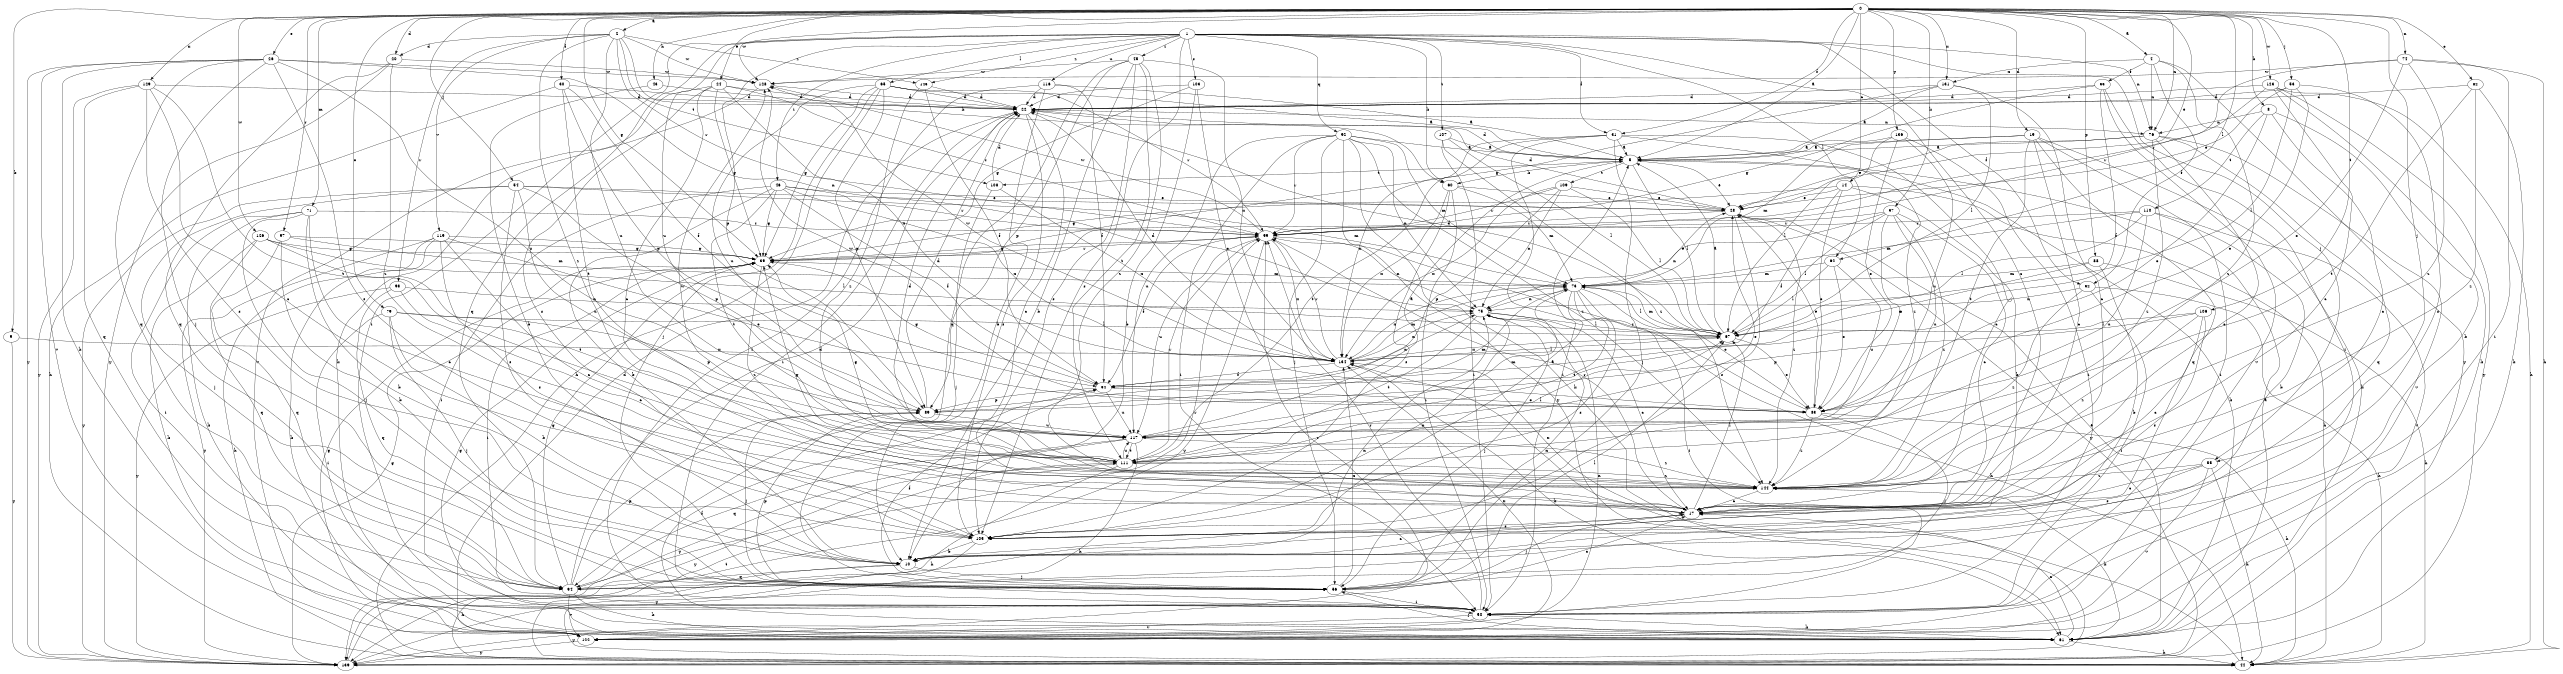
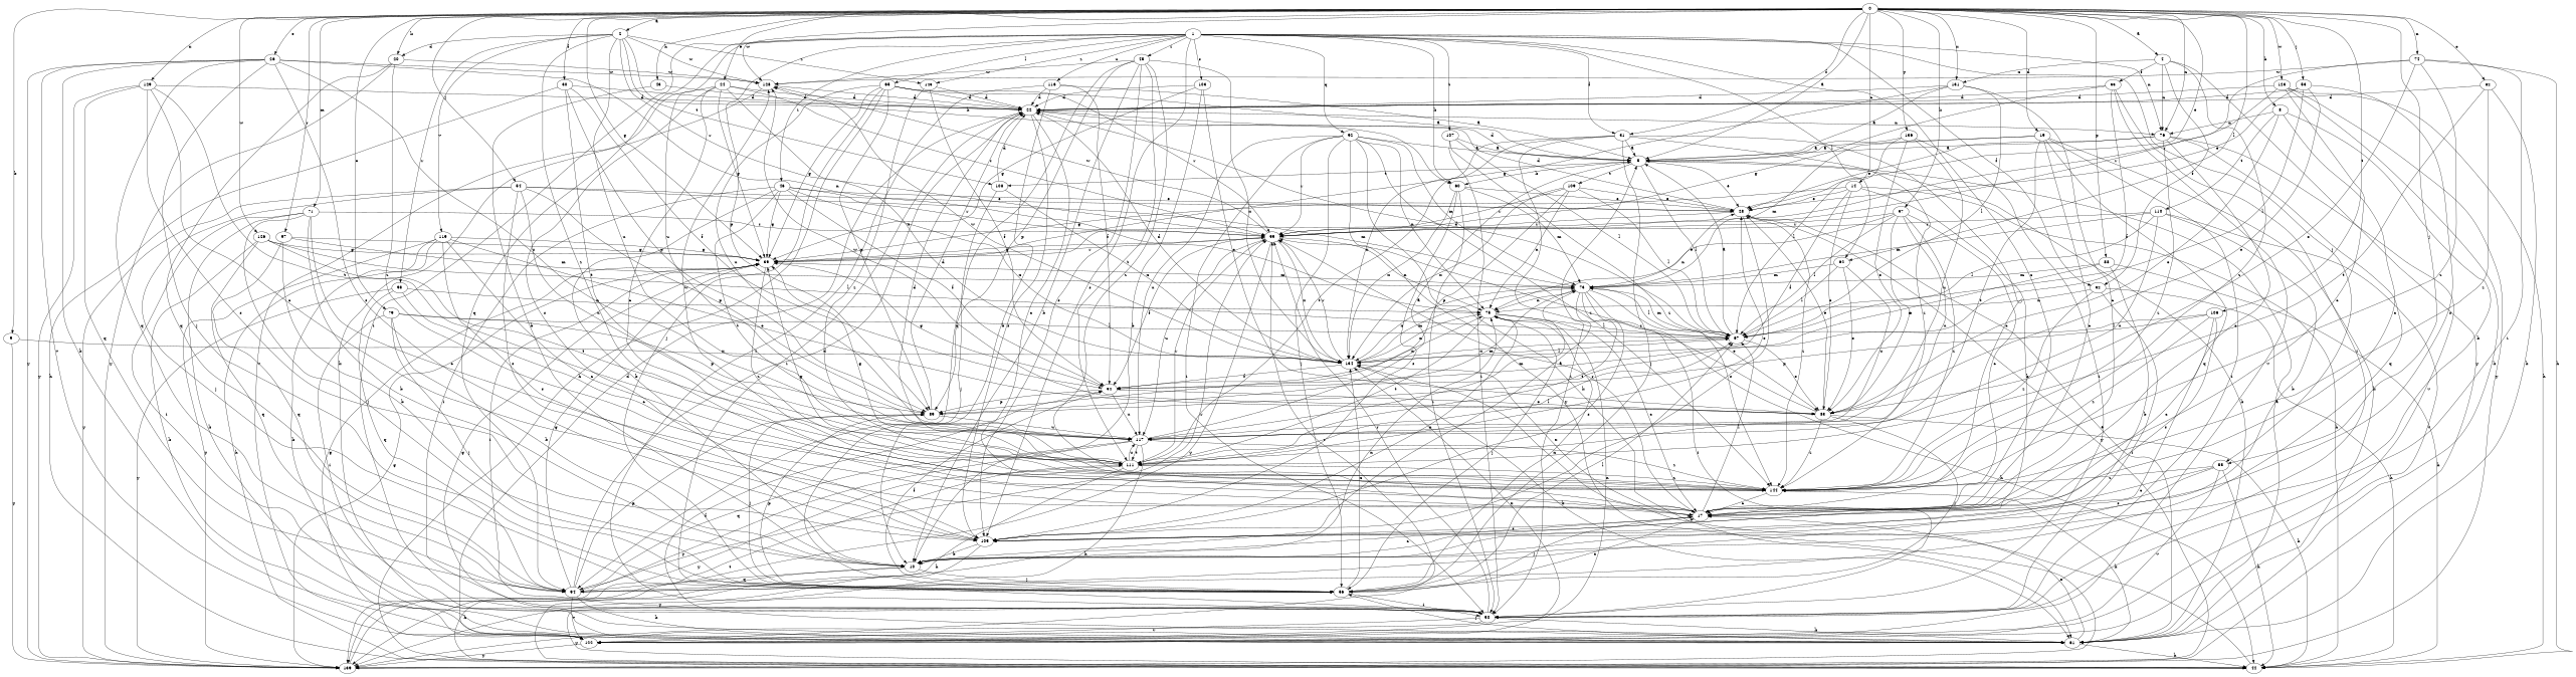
  strict digraph {
    0
    2
    4
    5
    8
    9
    14
    19
    20
    24
    26
    28
    30
    31
    39
    43
    53
    54
    55
    57
    62
    71
    74
    76
    79
    82
    88
    97
    106
    123
    126
    128
    129
    131
    136
    60
    117
    143
    98
    99
    108
    119
    144
    32
    33
    139
    22
    61
    67
    109
    17
    10
    83
    110
    134
    44
    34
    50
    94
    73
    111
    105
    122
    56
    n65 [label=75]
    89
    1
    45
    46
    65
    92
    103
    107
    116
    0 -> 2 [label=a]
    0 -> 4 [label=a]
    0 -> 5 [label=a]
    0 -> 8 [label=b]
    0 -> 9 [label=b]
    0 -> 14 [label=c]
    0 -> 19 [label=d]
-   0 -> 20 [label=d]
+   0 -> 20 [label=k]
    0 -> 24 [label=e]
    0 -> 26 [label=e]
    0 -> 28 [label=e]
    0 -> 30 [label=f]
    0 -> 31 [label=f]
    0 -> 39 [label=g]
    0 -> 43 [label=h]
    0 -> 53 [label=j]
    0 -> 54 [label=j]
    0 -> 55 [label=j]
    0 -> 57 [label=k]
    0 -> 62 [label=l]
    0 -> 71 [label=m]
    0 -> 74 [label=n]
    0 -> 76 [label=n]
    0 -> 79 [label=o]
    0 -> 82 [label=o]
    0 -> 88 [label=p]
    0 -> 97 [label=r]
    0 -> 106 [label=t]
    0 -> 123 [label=w]
    0 -> 126 [label=w]
    0 -> 128 [label=w]
    0 -> 129 [label=x]
    0 -> 131 [label=x]
    0 -> 136 [label=y]
    2 -> 20 [label=d]
    2 -> 128 [label=w]
    2 -> 60 [label=k]
    2 -> 117 [label=u]
    2 -> 143 [label=z]
    2 -> 98 [label=r]
    2 -> 99 [label=r]
    2 -> 108 [label=t]
    2 -> 119 [label=v]
    2 -> 144 [label=z]
    4 -> 76 [label=n]
    4 -> 131 [label=x]
    4 -> 144 [label=z]
    4 -> 32 [label=f]
    4 -> 33 [label=f]
    4 -> 139 [label=y]
    5 -> 28 [label=e]
    5 -> 60 [label=k]
    5 -> 108 [label=t]
    5 -> 22 [label=d]
    5 -> 61 [label=k]
    5 -> 67 [label=l]
    5 -> 109 [label=t]
    8 -> 76 [label=n]
    8 -> 17 [label=c]
    8 -> 10 [label=b]
    8 -> 83 [label=o]
    8 -> 110 [label=t]
    9 -> 139 [label=y]
    9 -> 134 [label=x]
    14 -> 28 [label=e]
    14 -> 39 [label=g]
    14 -> 10 [label=b]
    14 -> 83 [label=o]
    14 -> 44 [label=h]
    14 -> 34 [label=f]
    19 -> 5 [label=a]
    19 -> 61 [label=k]
    19 -> 17 [label=c]
    19 -> 50 [label=i]
    19 -> 94 [label=q]
    19 -> 73 [label=m]
    19 -> 111 [label=t]
    20 -> 128 [label=w]
    20 -> 144 [label=z]
    20 -> 139 [label=y]
    20 -> 94 [label=q]
    24 -> 39 [label=g]
    24 -> 99 [label=r]
    24 -> 22 [label=d]
    24 -> 17 [label=c]
    24 -> 134 [label=x]
    24 -> 105 [label=s]
    24 -> 122 [label=v]
    26 -> 128 [label=w]
    26 -> 117 [label=u]
    26 -> 139 [label=y]
    26 -> 61 [label=k]
    26 -> 94 [label=q]
    26 -> 105 [label=s]
    26 -> 122 [label=v]
    26 -> 56 [label=j]
    26 -> n65 [label=n]
    28 -> 99 [label=r]
    28 -> 144 [label=z]
    28 -> 139 [label=y]
    28 -> 22 [label=d]
    28 -> 105 [label=s]
    30 -> 22 [label=d]
    30 -> 44 [label=h]
    30 -> 34 [label=f]
    30 -> 111 [label=t]
    30 -> 89 [label=p]
    31 -> 5 [label=a]
    31 -> 144 [label=z]
    31 -> 17 [label=c]
    31 -> 134 [label=x]
    31 -> 50 [label=i]
    31 -> 111 [label=t]
    31 -> 56 [label=j]
    39 -> 99 [label=r]
    39 -> 144 [label=z]
    39 -> 50 [label=i]
    39 -> 73 [label=m]
    43 -> 22 [label=d]
    43 -> 10 [label=b]
    53 -> 28 [label=e]
    53 -> 22 [label=d]
    53 -> 67 [label=l]
    53 -> 83 [label=o]
    53 -> 105 [label=s]
    54 -> 28 [label=e]
    54 -> 117 [label=u]
    54 -> 139 [label=y]
    54 -> 73 [label=m]
    54 -> 105 [label=s]
    54 -> 56 [label=j]
    54 -> 89 [label=p]
    55 -> 144 [label=z]
    55 -> 17 [label=c]
    55 -> 44 [label=h]
    55 -> 105 [label=s]
    55 -> 122 [label=v]
    57 -> 117 [label=u]
    57 -> 99 [label=r]
    57 -> 144 [label=z]
    57 -> 67 [label=l]
    57 -> 17 [label=c]
    57 -> 83 [label=o]
    57 -> n65 [label=n]
    62 -> 117 [label=u]
    62 -> 67 [label=l]
    62 -> 83 [label=o]
    62 -> 73 [label=m]
    71 -> 99 [label=r]
    71 -> 61 [label=k]
    71 -> 17 [label=c]
    71 -> 10 [label=b]
    71 -> 50 [label=i]
    71 -> 56 [label=j]
    74 -> 128 [label=w]
    74 -> 99 [label=r]
    74 -> 144 [label=z]
    74 -> 83 [label=o]
    74 -> 44 [label=h]
    74 -> 50 [label=i]
    76 -> 5 [label=a]
    76 -> 28 [label=e]
    76 -> 144 [label=z]
    76 -> 17 [label=c]
    76 -> 94 [label=q]
    76 -> 122 [label=v]
    79 -> 67 [label=l]
    79 -> 10 [label=b]
    79 -> 50 [label=i]
    79 -> 56 [label=j]
    79 -> 89 [label=p]
    82 -> 144 [label=z]
    82 -> 22 [label=d]
    82 -> 61 [label=k]
    82 -> 111 [label=t]
    88 -> 10 [label=b]
    88 -> 134 [label=x]
    88 -> 44 [label=h]
    88 -> 73 [label=m]
    97 -> 39 [label=g]
    97 -> 10 [label=b]
    97 -> 94 [label=q]
    97 -> 73 [label=m]
    106 -> 144 [label=z]
    106 -> 67 [label=l]
    106 -> 17 [label=c]
    106 -> 105 [label=s]
    106 -> 89 [label=p]
    123 -> 99 [label=r]
    123 -> 139 [label=y]
    123 -> 22 [label=d]
    123 -> 61 [label=k]
    123 -> 17 [label=c]
    123 -> 44 [label=h]
    126 -> 39 [label=g]
    126 -> 61 [label=k]
    126 -> 67 [label=l]
    126 -> 94 [label=q]
    126 -> 111 [label=t]
    128 -> 22 [label=d]
    128 -> 61 [label=k]
    129 -> 139 [label=y]
    129 -> 22 [label=d]
    129 -> 17 [label=c]
    129 -> 94 [label=q]
    129 -> 111 [label=t]
    129 -> 105 [label=s]
    131 -> 5 [label=a]
    131 -> 39 [label=g]
    131 -> 22 [label=d]
    131 -> 67 [label=l]
    131 -> 17 [label=c]
    136 -> 5 [label=a]
    136 -> 117 [label=u]
    136 -> 67 [label=l]
    136 -> 83 [label=o]
    136 -> 50 [label=i]
    60 -> 28 [label=e]
    60 -> 134 [label=x]
    60 -> 50 [label=i]
    60 -> 73 [label=m]
    60 -> 105 [label=s]
    117 -> 5 [label=a]
    117 -> 144 [label=z]
    117 -> 139 [label=y]
    117 -> 44 [label=h]
    117 -> 94 [label=q]
    117 -> 73 [label=m]
    117 -> 111 [label=t]
    143 -> 144 [label=z]
    143 -> 22 [label=d]
    143 -> 34 [label=f]
    98 -> 139 [label=y]
    98 -> 17 [label=c]
    98 -> 94 [label=q]
    98 -> n65 [label=n]
    99 -> 39 [label=g]
    99 -> 128 [label=w]
    99 -> 117 [label=u]
    99 -> 139 [label=y]
    99 -> 134 [label=x]
    99 -> 34 [label=f]
    99 -> n65 [label=n]
    108 -> 22 [label=d]
    108 -> 134 [label=x]
    108 -> 56 [label=j]
    119 -> 39 [label=g]
    119 -> 139 [label=y]
    119 -> 61 [label=k]
    119 -> 17 [label=c]
    119 -> 83 [label=o]
    119 -> 44 [label=h]
    119 -> 105 [label=s]
    144 -> 39 [label=g]
    144 -> 128 [label=w]
    144 -> 61 [label=k]
    144 -> 17 [label=c]
    32 -> 144 [label=z]
    32 -> 44 [label=h]
    32 -> 50 [label=i]
    32 -> n65 [label=n]
    33 -> 39 [label=g]
    33 -> 22 [label=d]
    33 -> 34 [label=f]
    33 -> 50 [label=i]
    33 -> 122 [label=v]
    139 -> 39 [label=g]
    139 -> 111 [label=t]
    22 -> 76 [label=n]
    22 -> 17 [label=c]
    22 -> 50 [label=i]
    22 -> 105 [label=s]
    61 -> 5 [label=a]
    61 -> 28 [label=e]
    61 -> 39 [label=g]
    61 -> 17 [label=c]
    61 -> 44 [label=h]
    61 -> 34 [label=f]
    61 -> 56 [label=j]
    67 -> 5 [label=a]
    67 -> 22 [label=d]
    67 -> 83 [label=o]
    67 -> 134 [label=x]
    67 -> 73 [label=m]
    109 -> 28 [label=e]
    109 -> 99 [label=r]
    109 -> 67 [label=l]
    109 -> 134 [label=x]
    109 -> n65 [label=n]
    109 -> 89 [label=p]
    17 -> 99 [label=r]
    17 -> 67 [label=l]
    17 -> 134 [label=x]
    17 -> 105 [label=s]
    17 -> 56 [label=j]
    10 -> 5 [label=a]
    10 -> 17 [label=c]
    10 -> 44 [label=h]
    10 -> 94 [label=q]
    10 -> 56 [label=j]
    83 -> 28 [label=e]
    83 -> 128 [label=w]
    83 -> 99 [label=r]
    83 -> 144 [label=z]
    83 -> 44 [label=h]
    83 -> 56 [label=j]
    110 -> 117 [label=u]
    110 -> 99 [label=r]
    110 -> 67 [label=l]
    110 -> 10 [label=b]
    110 -> 73 [label=m]
    110 -> 122 [label=v]
    134 -> 128 [label=w]
    134 -> 99 [label=r]
    134 -> 22 [label=d]
    134 -> 61 [label=k]
    134 -> 67 [label=l]
    134 -> 34 [label=f]
    134 -> 73 [label=m]
    134 -> n65 [label=n]
    44 -> 134 [label=x]
    34 -> 39 [label=g]
    34 -> 117 [label=u]
    34 -> 83 [label=o]
    34 -> n65 [label=n]
    34 -> 89 [label=p]
    50 -> 99 [label=r]
    50 -> 139 [label=y]
    50 -> 61 [label=k]
    50 -> 122 [label=v]
    94 -> 39 [label=g]
    94 -> 99 [label=r]
    94 -> 22 [label=d]
    94 -> 61 [label=k]
    94 -> 122 [label=v]
    94 -> n65 [label=n]
    94 -> 89 [label=p]
    73 -> 28 [label=e]
    73 -> 67 [label=l]
    73 -> 83 [label=o]
    73 -> 134 [label=x]
    73 -> 44 [label=h]
    73 -> 50 [label=i]
    73 -> 111 [label=t]
    73 -> 105 [label=s]
    73 -> n65 [label=n]
    111 -> 28 [label=e]
    111 -> 39 [label=g]
    111 -> 117 [label=u]
    111 -> 99 [label=r]
    111 -> 144 [label=z]
    111 -> 139 [label=y]
    111 -> 22 [label=d]
    111 -> 67 [label=l]
    111 -> 44 [label=h]
    105 -> 139 [label=y]
    105 -> 10 [label=b]
    105 -> n65 [label=n]
    122 -> 39 [label=g]
    122 -> 99 [label=r]
    122 -> 139 [label=y]
    122 -> 22 [label=d]
    122 -> 134 [label=x]
    122 -> n65 [label=n]
    56 -> 67 [label=l]
    56 -> 17 [label=c]
    56 -> 134 [label=x]
    56 -> 34 [label=f]
    56 -> 50 [label=i]
    56 -> n65 [label=n]
    56 -> 89 [label=p]
    n65 -> 67 [label=l]
    n65 -> 17 [label=c]
    n65 -> 111 [label=t]
    n65 -> 56 [label=j]
    89 -> 117 [label=u]
    89 -> 22 [label=d]
    89 -> 73 [label=m]
    89 -> 56 [label=j]
    1 -> 31 [label=f]
    1 -> 55 [label=j]
    1 -> 62 [label=l]
    1 -> 76 [label=n]
    1 -> 60 [label=k]
    1 -> 117 [label=u]
    1 -> 143 [label=z]
    1 -> 32 [label=f]
    1 -> 17 [label=c]
    1 -> 50 [label=i]
    1 -> 94 [label=q]
    1 -> 105 [label=s]
    1 -> 89 [label=p]
    1 -> 45 [label=i]
    1 -> 46 [label=i]
    1 -> 65 [label=l]
    1 -> 92 [label=q]
    1 -> 103 [label=s]
    1 -> 107 [label=t]
    1 -> 116 [label=u]
    45 -> 128 [label=w]
    45 -> 144 [label=z]
    45 -> 10 [label=b]
    45 -> 134 [label=x]
    45 -> 94 [label=q]
    45 -> 111 [label=t]
    45 -> 105 [label=s]
    45 -> 89 [label=p]
    46 -> 28 [label=e]
    46 -> 39 [label=g]
    46 -> 99 [label=r]
    46 -> 10 [label=b]
    46 -> 134 [label=x]
    46 -> 34 [label=f]
    46 -> 50 [label=i]
    46 -> 111 [label=t]
    65 -> 5 [label=a]
    65 -> 39 [label=g]
    65 -> 117 [label=u]
    65 -> 99 [label=r]
    65 -> 22 [label=d]
    65 -> 44 [label=h]
    65 -> 56 [label=j]
    65 -> 89 [label=p]
    92 -> 5 [label=a]
    92 -> 117 [label=u]
    92 -> 99 [label=r]
    92 -> 144 [label=z]
    92 -> 139 [label=y]
    92 -> 61 [label=k]
    92 -> 50 [label=i]
    92 -> 73 [label=m]
    92 -> 56 [label=j]
    92 -> n65 [label=n]
    103 -> 39 [label=g]
    103 -> 22 [label=d]
    103 -> 10 [label=b]
    103 -> 83 [label=o]
    107 -> 5 [label=a]
    107 -> 144 [label=z]
    107 -> 67 [label=l]
    107 -> 50 [label=i]
    116 -> 5 [label=a]
    116 -> 22 [label=d]
    116 -> 10 [label=b]
    116 -> 34 [label=f]
    116 -> 50 [label=i]
  }
